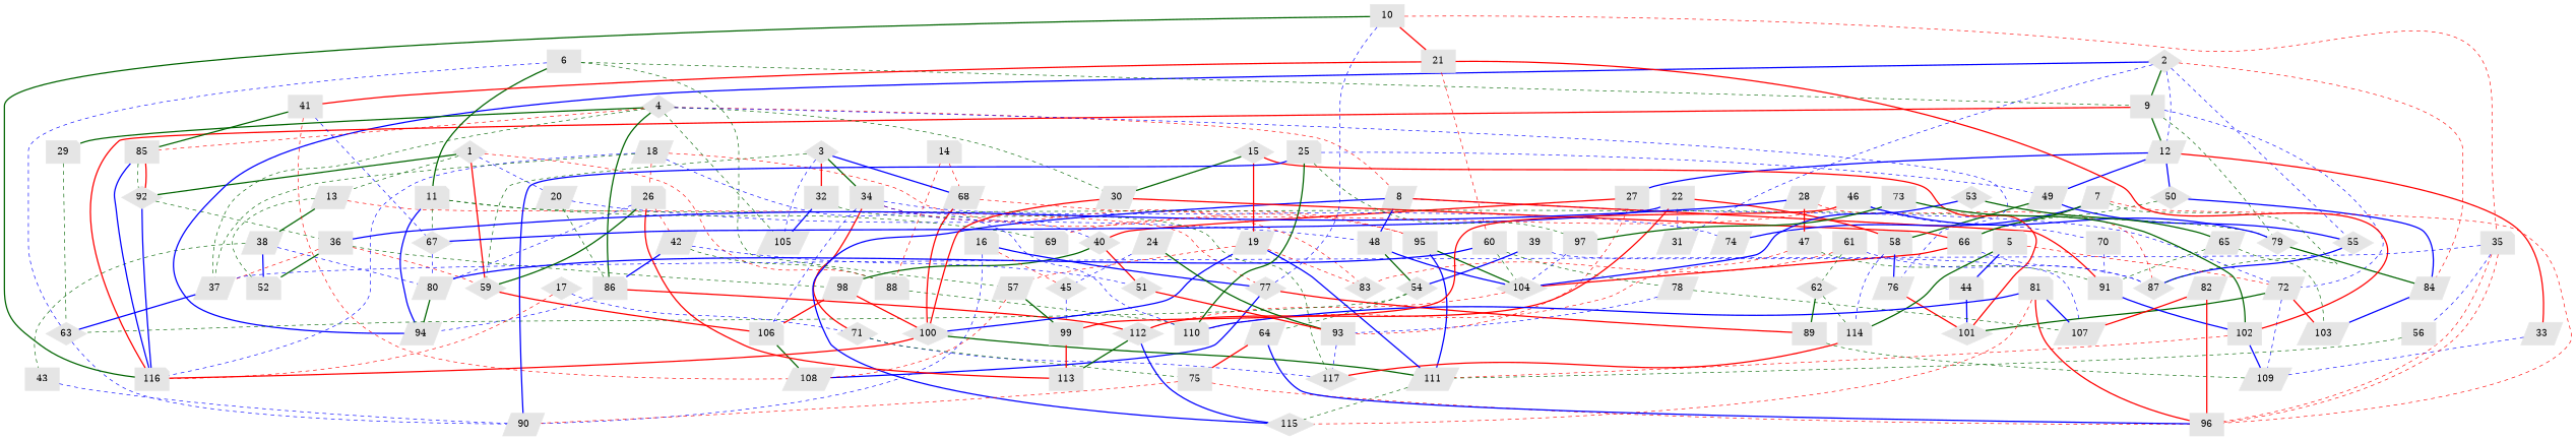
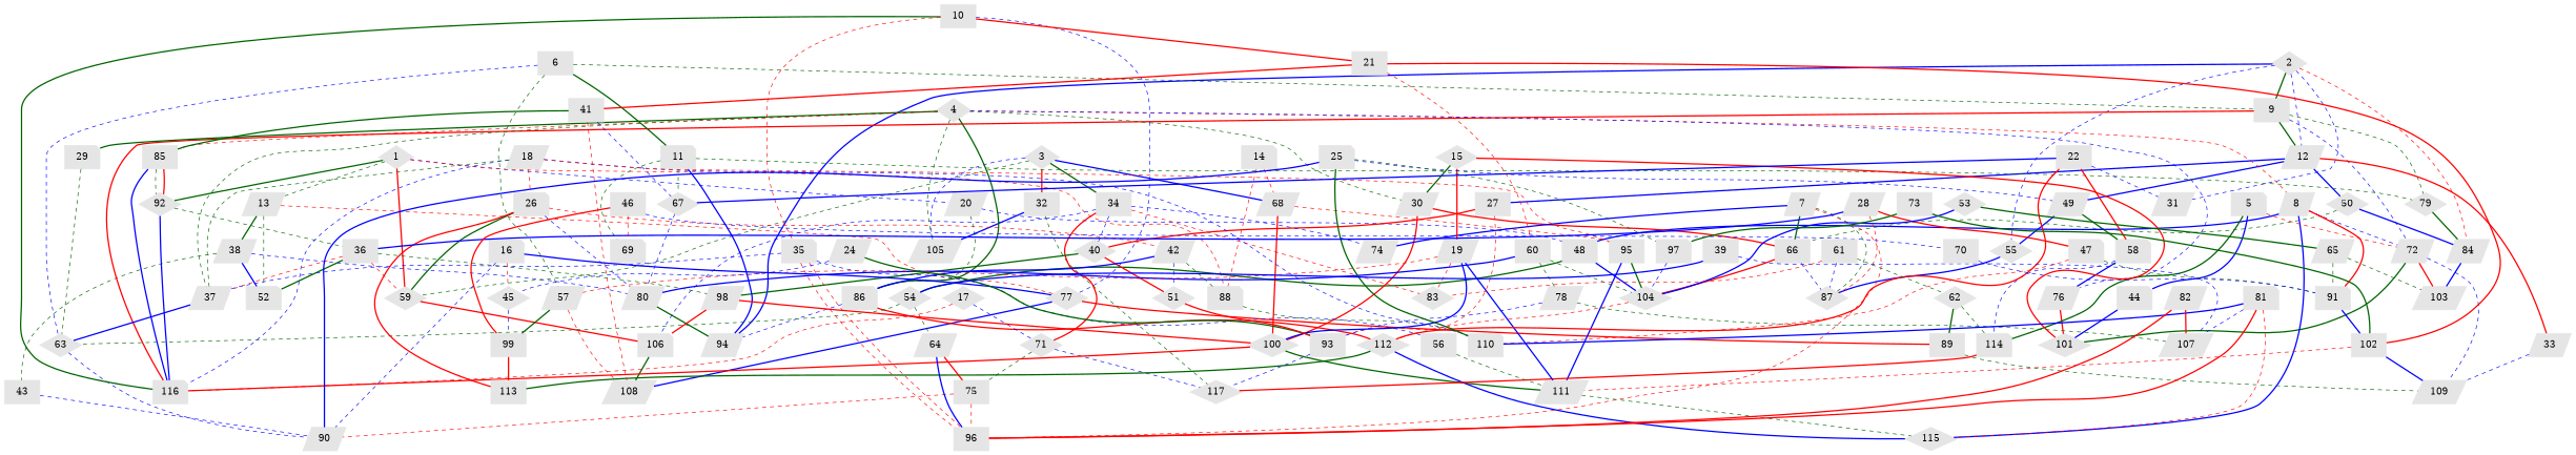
  graph {
    node [color=gray90 shape=parallelogram style=filled]
    edge [color=blue style=dashed]
    1 [shape=diamond]
    13
    20
    59 [shape=diamond]
    88 [shape=note]
    92 [shape=diamond]
    77 [shape=diamond]
    38
    52 [shape=note]
    86 [shape=note]
    48 [shape=box]
    106 [shape=note]
    110 [shape=note]
    116 [shape=note]
    36 [shape=box]
    2 [shape=diamond]
    9 [shape=box]
    12
    31
    55 [shape=diamond]
    84
    94
    72
    79 [shape=diamond]
    27 [shape=box]
    33
    49
    50 [shape=diamond]
    87 [shape=diamond]
    103
    3 [shape=diamond]
    32 [shape=box]
    34 [shape=box]
    68
    105
    117 [shape=diamond]
    74
    71 [shape=diamond]
    83 [shape=diamond]
    40 [shape=diamond]
    95 [shape=box]
    100 [shape=diamond]
    4 [shape=diamond]
    8
    29 [shape=note]
    30
    37
    76
    85 [shape=box]
    91 [shape=note]
    115 [shape=diamond]
    63 [shape=diamond]
    66 [shape=box]
    101 [shape=diamond]
    112 [shape=diamond]
    5 [shape=note]
    44 [shape=note]
    114 [shape=note]
    109
    6 [shape=box]
    11 [shape=note]
    57
    67 [shape=diamond]
    69 [shape=note]
    108
    99 [shape=box]
    90
    7
    96 [shape=box]
    104 [shape=diamond]
    54 [shape=diamond]
    102 [shape=box]
    10 [shape=box]
    21 [shape=box]
    35 [shape=note]
    41 [shape=box]
    60 [shape=box]
    56 [shape=box]
    89 [shape=box]
    80
    93 [shape=box]
    58 [shape=note]
    43 [shape=box]
    14 [shape=note]
    15 [shape=diamond]
    19
    111
    16 [shape=note]
    45 [shape=diamond]
    17 [shape=diamond]
    75 [shape=box]
    18
    26 [shape=note]
    42
    113 [shape=box]
    78
    22 [shape=box]
    47 [shape=note]
    81 [shape=note]
    107
    24
    98
    25 [shape=note]
    97 [shape=note]
    51 [shape=diamond]
    28
    39 [shape=box]
    64
    46 [shape=box]
    70 [shape=box]
    53 [shape=diamond]
    65
    61 [shape=box]
    62 [shape=diamond]
    73 [shape=box]
    82
    1 -- 13 [color=darkgreen]
    1 -- 20
    1 -- 59 [color=red style=bold]
    1 -- 88 [color=red]
    1 -- 92 [color=darkgreen style=bold]
    13 -- 77 [color=red]
    13 -- 38 [color=darkgreen style=bold]
    13 -- 52 [color=darkgreen]
    20 -- 86 [color=darkgreen]
    20 -- 48
    59 -- 106 [color=red style=bold]
    88 -- 110 [color=darkgreen]
    92 -- 116 [style=bold]
    92 -- 36 [color=darkgreen]
    77 -- 108 [style=bold]
    77 -- 89 [color=red style=bold]
    38 -- 52 [style=bold]
    38 -- 80
    38 -- 43 [color=darkgreen]
    86 -- 94
    86 -- 112 [color=red style=bold]
    48 -- 104 [style=bold]
    48 -- 54 [color=darkgreen style=bold]
    106 -- 108 [color=darkgreen style=bold]
    36 -- 59 [color=red]
    36 -- 52 [color=darkgreen style=bold]
    36 -- 37 [color=red]
    36 -- 98 [color=darkgreen]
    2 -- 9 [color=darkgreen style=bold]
    2 -- 12
    2 -- 31
    2 -- 55
    2 -- 84 [color=red]
    2 -- 94 [style=bold]
    9 -- 116 [color=red style=bold]
    9 -- 12 [color=darkgreen style=bold]
    9 -- 72
    9 -- 79 [color=darkgreen]
    12 -- 27 [style=bold]
    12 -- 33 [color=red style=bold]
    12 -- 49 [style=bold]
    12 -- 50 [style=bold]
    55 -- 87 [style=bold]
    84 -- 103 [style=bold]
    72 -- 103 [color=red style=bold]
    72 -- 101 [color=darkgreen style=bold]
    72 -- 109
    79 -- 84 [color=darkgreen style=bold]
    27 -- 40 [color=red style=bold]
    27 -- 93 [color=red]
    33 -- 109
    49 -- 55 [style=bold]
    49 -- 58 [color=darkgreen style=bold]
    50 -- 84 [style=bold]
    50 -- 66 [color=darkgreen]
    3 -- 59 [color=darkgreen]
    3 -- 32 [color=red style=bold]
    3 -- 34 [color=darkgreen style=bold]
    3 -- 68 [style=bold]
    3 -- 105
    32 -- 105 [style=bold]
    32 -- 117 [color=darkgreen]
    34 -- 106
    34 -- 74
    34 -- 71 [color=red style=bold]
    34 -- 83 [color=red]
    34 -- 40
    68 -- 95 [color=red]
    68 -- 100 [color=red style=bold]
    71 -- 117
    71 -- 75 [color=darkgreen]
    40 -- 98 [color=darkgreen style=bold]
    40 -- 51 [color=red style=bold]
    95 -- 104 [color=darkgreen style=bold]
    95 -- 111 [style=bold]
    100 -- 116 [color=red style=bold]
    100 -- 111 [color=darkgreen style=bold]
    4 -- 86 [color=darkgreen style=bold]
    4 -- 105 [color=darkgreen]
    4 -- 8 [color=red]
    4 -- 29 [color=darkgreen style=bold]
    4 -- 30 [color=darkgreen]
    4 -- 37 [color=darkgreen]
    4 -- 76
    4 -- 85 [color=red]
    8 -- 48 [style=bold]
    8 -- 72
    8 -- 91 [color=red style=bold]
    8 -- 115 [style=bold]
    29 -- 63 [color=darkgreen]
    30 -- 100 [color=red style=bold]
    30 -- 66 [color=red style=bold]
    37 -- 63 [style=bold]
    76 -- 101 [color=red style=bold]
    85 -- 92 [color=darkgreen]
    85 -- 92 [color=red style=bold]
    85 -- 116 [style=bold]
    91 -- 102 [style=bold]
    63 -- 90
    66 -- 87
    66 -- 104 [color=red style=bold]
    112 -- 115 [style=bold]
    112 -- 113 [color=darkgreen style=bold]
    5 -- 72 [color=red]
    5 -- 44 [style=bold]
    5 -- 114 [color=darkgreen style=bold]
    44 -- 101 [style=bold]
    114 -- 117 [color=red style=bold]
    6 -- 9 [color=darkgreen]
    6 -- 63
    6 -- 11 [color=darkgreen style=bold]
    6 -- 57 [color=darkgreen]
    11 -- 94 [style=bold]
    11 -- 79 [color=darkgreen]
    11 -- 67 [color=darkgreen]
    11 -- 69 [color=darkgreen]
    57 -- 108 [color=red]
    57 -- 99 [color=darkgreen style=bold]
    67 -- 80
    99 -- 113 [color=red style=bold]
    7 -- 87 [color=darkgreen]
    7 -- 74 [style=bold]
    7 -- 66 [color=darkgreen style=bold]
    7 -- 96 [color=red]
    104 -- 112 [color=red]
    54 -- 63 [color=darkgreen]
    54 -- 64 [color=darkgreen]
    102 -- 109 [style=bold]
    102 -- 111 [color=red]
    10 -- 77
    10 -- 116 [color=darkgreen style=bold]
    10 -- 21 [color=red style=bold]
    10 -- 35 [color=red]
    21 -- 102 [color=red style=bold]
    21 -- 41 [color=red style=bold]
    21 -- 60 [color=red]
    35 -- 37
    35 -- 96 [color=red]
    35 -- 96 [color=red]
    35 -- 56
    41 -- 85 [color=darkgreen style=bold]
    41 -- 67
    41 -- 108 [color=red]
    60 -- 104 [color=darkgreen]
    60 -- 80 [style=bold]
    60 -- 78 [color=darkgreen]
    56 -- 111 [color=darkgreen]
    89 -- 109 [color=darkgreen]
    80 -- 94 [color=darkgreen style=bold]
    93 -- 117
    58 -- 76 [style=bold]
    58 -- 114
    43 -- 90
    14 -- 88 [color=red]
    14 -- 68 [color=red]
    15 -- 30 [color=darkgreen style=bold]
    15 -- 101 [color=red style=bold]
    15 -- 19 [color=red style=bold]
    19 -- 83 [color=red]
    19 -- 100 [style=bold]
    19 -- 57 [color=red]
    19 -- 111 [style=bold]
    111 -- 115 [color=darkgreen]
    16 -- 77 [style=bold]
    16 -- 90
    16 -- 45 [color=red]
    45 -- 99
    17 -- 116 [color=red]
    17 -- 71
    75 -- 90 [color=red]
    75 -- 96 [color=red]
    18 -- 110
    18 -- 116
    18 -- 95 [color=red]
    18 -- 37 [color=darkgreen]
    18 -- 26 [color=red]
    26 -- 59 [color=darkgreen style=bold]
    26 -- 80
    26 -- 42 [color=red]
    26 -- 113 [color=red style=bold]
    42 -- 88 [color=darkgreen]
    42 -- 86 [style=bold]
    42 -- 51
    78 -- 93
    78 -- 107 [color=darkgreen]
    22 -- 31
    22 -- 112 [color=red style=bold]
    22 -- 67 [style=bold]
    22 -- 58 [color=red style=bold]
    47 -- 110 [color=red]
    47 -- 91 [color=darkgreen]
    81 -- 110 [style=bold]
    81 -- 115 [color=red]
    81 -- 96 [color=red style=bold]
-   81 -- 107 [style=bold]
+   81 -- 107
    24 -- 93 [color=darkgreen style=bold]
    24 -- 45
    98 -- 106 [color=red style=bold]
    98 -- 100 [color=red style=bold]
    25 -- 110 [color=darkgreen style=bold]
    25 -- 49
    25 -- 90 [style=bold]
    25 -- 97 [color=darkgreen]
    97 -- 104
    51 -- 93 [color=red style=bold]
    28 -- 36 [style=bold]
    28 -- 87 [color=red]
    28 -- 47 [color=red style=bold]
    39 -- 54 [style=bold]
    39 -- 107
    64 -- 96 [style=bold]
    64 -- 75 [color=red style=bold]
-   46 -- 79 [style=bold]
    46 -- 69 [color=red]
    46 -- 99 [color=red style=bold]
    46 -- 70
    70 -- 91
    53 -- 104 [style=bold]
    53 -- 65 [color=darkgreen style=bold]
    65 -- 103 [color=darkgreen]
    65 -- 91 [color=darkgreen]
    61 -- 87
    61 -- 83 [color=red]
    61 -- 62 [color=darkgreen]
    62 -- 114 [color=darkgreen]
    62 -- 89 [color=darkgreen style=bold]
    73 -- 102 [color=darkgreen style=bold]
    73 -- 97 [color=darkgreen style=bold]
    82 -- 96 [color=red style=bold]
    82 -- 107 [color=red style=bold]
  }
